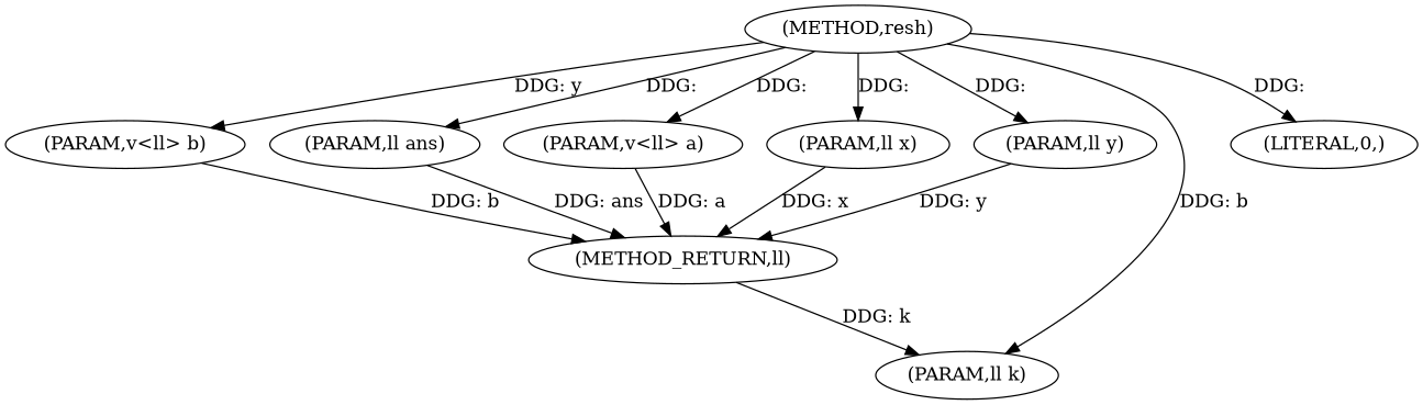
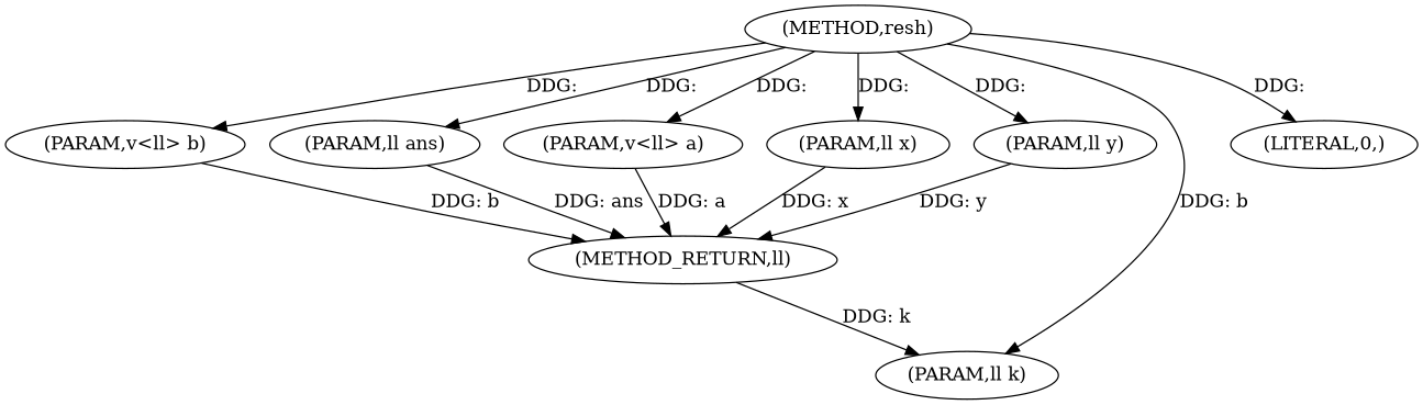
  digraph {
    n1 [label="(METHOD,resh)"]
    n2 [label="(PARAM,v<ll> a)"]
    n3 [label="(PARAM,v<ll> b)"]
    n4 [label="(PARAM,ll ans)"]
    n5 [label="(PARAM,ll k)"]
    n6 [label="(PARAM,ll x)"]
    n7 [label="(PARAM,ll y)"]
    n8 [label="(LITERAL,0,)"]
    n9 [label="(METHOD_RETURN,ll)"]
    n1 -> n2 [label="DDG: "]
-   n1 -> n3 [label="DDG: y"]
+   n1 -> n3 [label="DDG: "]
    n1 -> n4 [label="DDG: "]
    n1 -> n5 [label="DDG: b"]
    n1 -> n6 [label="DDG: "]
    n1 -> n7 [label="DDG: "]
    n1 -> n8 [label="DDG: "]
    n2 -> n9 [label="DDG: a"]
    n3 -> n9 [label="DDG: b"]
    n4 -> n9 [label="DDG: ans"]
    n6 -> n9 [label="DDG: x"]
    n7 -> n9 [label="DDG: y"]
    n9 -> n5 [label="DDG: k"]
  }
